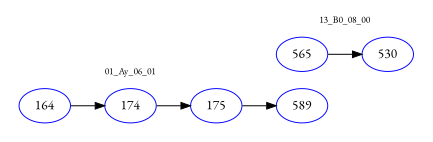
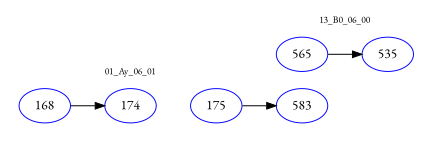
  digraph {
    fontname="EB Garamond"
    rankdir=LR
    node [color=blue fontname="EB Garamond"]
    edge [color=black fontname="EB Garamond"]
    n1 [label=174]
-   n2 [label=164]
+   n2 [label=168]
    n3 [label=175]
    n4 [label=565]
-   n5 [label=530]
-   n6 [label=589]
+   n5 [label=535]
+   n6 [label=583]
    subgraph cluster_1 {
      color=white
      fontsize=10
      label="01_Ay_06_01"
      n1
      n2
      n3
    }
    subgraph cluster_2 {
      color=white
      fontsize=10
-     label="13_B0_08_00"
+     label="13_B0_06_00"
      n4
      n5
      n6
    }
-   n1 -> n3
    n2 -> n1
    n3 -> n6
    n4 -> n5
  }
